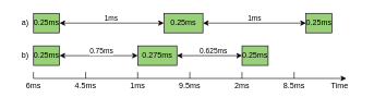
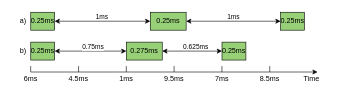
  <mxCell id="0" />
  <mxCell id="1" parent="0" />
  <mxCell id="2" value="b)" style="text;html=1;strokeColor=none;fillColor=none;align=left;verticalAlign=middle;whiteSpace=wrap;rounded=0;" parent="1" vertex="1"><mxGeometry x="30" y="70" width="20" height="30" as="geometry" /></mxCell>
  <mxCell id="3" value="0.25ms" style="rounded=0;whiteSpace=wrap;html=1;fillColor=#97D077;" parent="1" vertex="1"><mxGeometry x="50" y="70" width="40" height="30" as="geometry" /></mxCell>
  <mxCell id="4" value="0.275ms" style="rounded=0;whiteSpace=wrap;html=1;fillColor=#97D077;" parent="1" vertex="1"><mxGeometry x="210" y="70" width="60" height="30" as="geometry" /></mxCell>
  <mxCell id="5" value="" style="endArrow=classic;startArrow=classic;html=1;rounded=0;exitX=1;exitY=0.5;exitDx=0;exitDy=0;entryX=0;entryY=0.5;entryDx=0;entryDy=0;" parent="1" source="3" target="4" edge="1"><mxGeometry width="50" height="50" relative="1" as="geometry"><mxPoint x="210" y="200" as="sourcePoint" /><mxPoint x="260" y="150" as="targetPoint" /></mxGeometry></mxCell>
  <mxCell id="6" value="0.75ms" style="edgeLabel;html=1;align=center;verticalAlign=middle;resizable=0;points=[];" parent="5" vertex="1" connectable="0"><mxGeometry x="-0.207" y="1" relative="1" as="geometry"><mxPoint x="15" y="-7" as="offset" /></mxGeometry></mxCell>
  <mxCell id="7" value="0.25ms" style="rounded=0;whiteSpace=wrap;html=1;fillColor=#97D077;" parent="1" vertex="1"><mxGeometry x="370" y="70" width="40" height="30" as="geometry" /></mxCell>
  <mxCell id="8" value="" style="endArrow=classic;startArrow=classic;html=1;rounded=0;entryX=0;entryY=0.5;entryDx=0;entryDy=0;exitX=1;exitY=0.5;exitDx=0;exitDy=0;" parent="1" source="4" target="7" edge="1"><mxGeometry width="50" height="50" relative="1" as="geometry"><mxPoint x="290" y="85" as="sourcePoint" /><mxPoint x="450" y="90" as="targetPoint" /></mxGeometry></mxCell>
  <mxCell id="9" value="0.625ms" style="edgeLabel;html=1;align=center;verticalAlign=middle;resizable=0;points=[];labelBackgroundColor=none;" parent="8" vertex="1" connectable="0"><mxGeometry x="-0.207" y="1" relative="1" as="geometry"><mxPoint x="15" y="-7" as="offset" /></mxGeometry></mxCell>
  <mxCell id="10" value="a)" style="text;html=1;strokeColor=none;fillColor=none;align=left;verticalAlign=middle;whiteSpace=wrap;rounded=0;" parent="1" vertex="1"><mxGeometry x="30" y="20" width="20" height="30" as="geometry" /></mxCell>
  <mxCell id="11" value="0.25ms" style="rounded=0;whiteSpace=wrap;html=1;fillColor=#97D077;" parent="1" vertex="1"><mxGeometry x="50" y="20" width="40" height="30" as="geometry" /></mxCell>
  <mxCell id="12" value="0.25ms" style="rounded=0;whiteSpace=wrap;html=1;fillColor=#97D077;" parent="1" vertex="1"><mxGeometry x="250" y="20" width="60" height="30" as="geometry" /></mxCell>
  <mxCell id="13" value="" style="endArrow=classic;startArrow=classic;html=1;rounded=0;exitX=1;exitY=0.5;exitDx=0;exitDy=0;entryX=0;entryY=0.5;entryDx=0;entryDy=0;" parent="1" source="11" target="12" edge="1"><mxGeometry width="50" height="50" relative="1" as="geometry"><mxPoint x="210" y="150" as="sourcePoint" /><mxPoint x="260" y="100" as="targetPoint" /></mxGeometry></mxCell>
  <mxCell id="14" value="1ms" style="edgeLabel;html=1;align=center;verticalAlign=middle;resizable=0;points=[];labelBackgroundColor=none;" parent="13" vertex="1" connectable="0"><mxGeometry x="-0.207" y="1" relative="1" as="geometry"><mxPoint x="15" y="-7" as="offset" /></mxGeometry></mxCell>
  <mxCell id="15" value="0.25ms" style="rounded=0;whiteSpace=wrap;html=1;fillColor=#97D077;" parent="1" vertex="1"><mxGeometry x="468" y="20" width="40" height="30" as="geometry" /></mxCell>
  <mxCell id="16" value="" style="endArrow=classic;startArrow=classic;html=1;rounded=0;entryX=0;entryY=0.5;entryDx=0;entryDy=0;" parent="1" target="15" edge="1"><mxGeometry width="50" height="50" relative="1" as="geometry"><mxPoint x="310" y="35" as="sourcePoint" /><mxPoint x="470" y="40" as="targetPoint" /></mxGeometry></mxCell>
  <mxCell id="17" value="1ms" style="edgeLabel;html=1;align=center;verticalAlign=middle;resizable=0;points=[];labelBackgroundColor=none;" parent="16" vertex="1" connectable="0"><mxGeometry x="-0.207" y="1" relative="1" as="geometry"><mxPoint x="15" y="-7" as="offset" /></mxGeometry></mxCell>
  <mxCell id="18" value="" style="endArrow=classic;html=1;rounded=0;" parent="1" edge="1"><mxGeometry width="50" height="50" relative="1" as="geometry"><mxPoint x="50" y="120" as="sourcePoint" /><mxPoint x="530" y="120" as="targetPoint" /></mxGeometry></mxCell>
  <mxCell id="19" value="4.5ms" style="text;html=1;strokeColor=none;fillColor=none;align=center;verticalAlign=middle;whiteSpace=wrap;rounded=0;" parent="1" vertex="1"><mxGeometry x="100" y="117" width="60" height="30" as="geometry" /></mxCell>
  <mxCell id="20" value="1ms" style="text;html=1;strokeColor=none;fillColor=none;align=center;verticalAlign=middle;whiteSpace=wrap;rounded=0;" parent="1" vertex="1"><mxGeometry x="180" y="117" width="60" height="30" as="geometry" /></mxCell>
  <mxCell id="21" value="9.5ms" style="text;html=1;strokeColor=none;fillColor=none;align=center;verticalAlign=middle;whiteSpace=wrap;rounded=0;" parent="1" vertex="1"><mxGeometry x="260" y="117" width="60" height="30" as="geometry" /></mxCell>
- <mxCell id="22" value="2ms" style="text;html=1;strokeColor=none;fillColor=none;align=center;verticalAlign=middle;whiteSpace=wrap;rounded=0;" parent="1" vertex="1"><mxGeometry x="340" y="117" width="60" height="30" as="geometry" /></mxCell>
+ <mxCell id="22" value="7ms" style="text;html=1;strokeColor=none;fillColor=none;align=center;verticalAlign=middle;whiteSpace=wrap;rounded=0;" parent="1" vertex="1"><mxGeometry x="340" y="117" width="60" height="30" as="geometry" /></mxCell>
  <mxCell id="23" value="" style="endArrow=none;html=1;rounded=0;" parent="1" edge="1"><mxGeometry width="50" height="50" relative="1" as="geometry"><mxPoint x="130" y="120" as="sourcePoint" /><mxPoint x="130" y="110" as="targetPoint" /></mxGeometry></mxCell>
  <mxCell id="24" value="" style="endArrow=none;html=1;rounded=0;" parent="1" edge="1"><mxGeometry width="50" height="50" relative="1" as="geometry"><mxPoint x="209.88" y="120" as="sourcePoint" /><mxPoint x="209.88" y="110" as="targetPoint" /></mxGeometry></mxCell>
  <mxCell id="25" value="" style="endArrow=none;html=1;rounded=0;" parent="1" edge="1"><mxGeometry width="50" height="50" relative="1" as="geometry"><mxPoint x="289.88" y="120" as="sourcePoint" /><mxPoint x="289.88" y="110" as="targetPoint" /></mxGeometry></mxCell>
  <mxCell id="26" value="" style="endArrow=none;html=1;rounded=0;" parent="1" edge="1"><mxGeometry width="50" height="50" relative="1" as="geometry"><mxPoint x="369.88" y="120" as="sourcePoint" /><mxPoint x="369.88" y="110" as="targetPoint" /></mxGeometry></mxCell>
  <mxCell id="27" value="6ms" style="text;html=1;strokeColor=none;fillColor=none;align=center;verticalAlign=middle;whiteSpace=wrap;rounded=0;" parent="1" vertex="1"><mxGeometry x="20" y="117" width="60" height="30" as="geometry" /></mxCell>
  <mxCell id="28" value="Time" style="text;html=1;strokeColor=none;fillColor=none;align=center;verticalAlign=middle;whiteSpace=wrap;rounded=0;" parent="1" vertex="1"><mxGeometry x="490" y="117" width="60" height="30" as="geometry" /></mxCell>
  <mxCell id="29" value="" style="endArrow=none;html=1;rounded=0;" parent="1" edge="1"><mxGeometry width="50" height="50" relative="1" as="geometry"><mxPoint x="49.88" y="120" as="sourcePoint" /><mxPoint x="49.88" y="110" as="targetPoint" /></mxGeometry></mxCell>
  <mxCell id="30" value="8.5ms" style="text;html=1;strokeColor=none;fillColor=none;align=center;verticalAlign=middle;whiteSpace=wrap;rounded=0;" parent="1" vertex="1"><mxGeometry x="420" y="117" width="60" height="30" as="geometry" /></mxCell>
  <mxCell id="31" value="" style="endArrow=none;html=1;rounded=0;" parent="1" edge="1"><mxGeometry width="50" height="50" relative="1" as="geometry"><mxPoint x="449.9" y="120" as="sourcePoint" /><mxPoint x="449.9" y="110" as="targetPoint" /></mxGeometry></mxCell>
